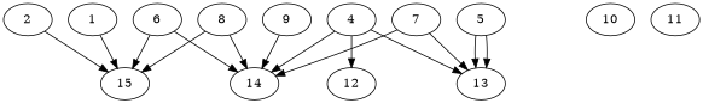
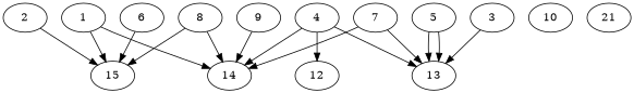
  digraph {
    node [alpha=0.10]
    1 [alpha=0.18 expect_size=10421248]
    15 [expect_size=33192960]
    2 [alpha=0.19 expect_size=36119552]
+   3 [alpha=0.11 expect_size=23507968]
    13 [alpha=0.17 expect_size=32177152]
    4 [alpha=0.09 expect_size=50831360]
    12 [alpha=0.01 expect_size=35301376]
    14 [alpha=0.05 expect_size=11590656]
    5 [expect_size=23910400]
    6 [alpha=0.05 expect_size=50958336]
    7 [alpha=0.06 expect_size=40569856]
    8 [alpha=0.11 expect_size=22193152]
    9 [alpha=0.18 expect_size=39211008]
    10 [expect_size=22086656]
-   11 [alpha=0.16 expect_size=39808000]
+   11 [alpha=0.16 expect_size=39808000 label=21]
    1 -> 15
    2 -> 15
+   3 -> 13
    4 -> 13
    4 -> 12
    4 -> 14
    5 -> 13
    5 -> 13
    6 -> 15
-   6 -> 14
+   1 -> 14
    7 -> 13
    7 -> 14
    8 -> 15
    8 -> 14
    9 -> 14
  }
